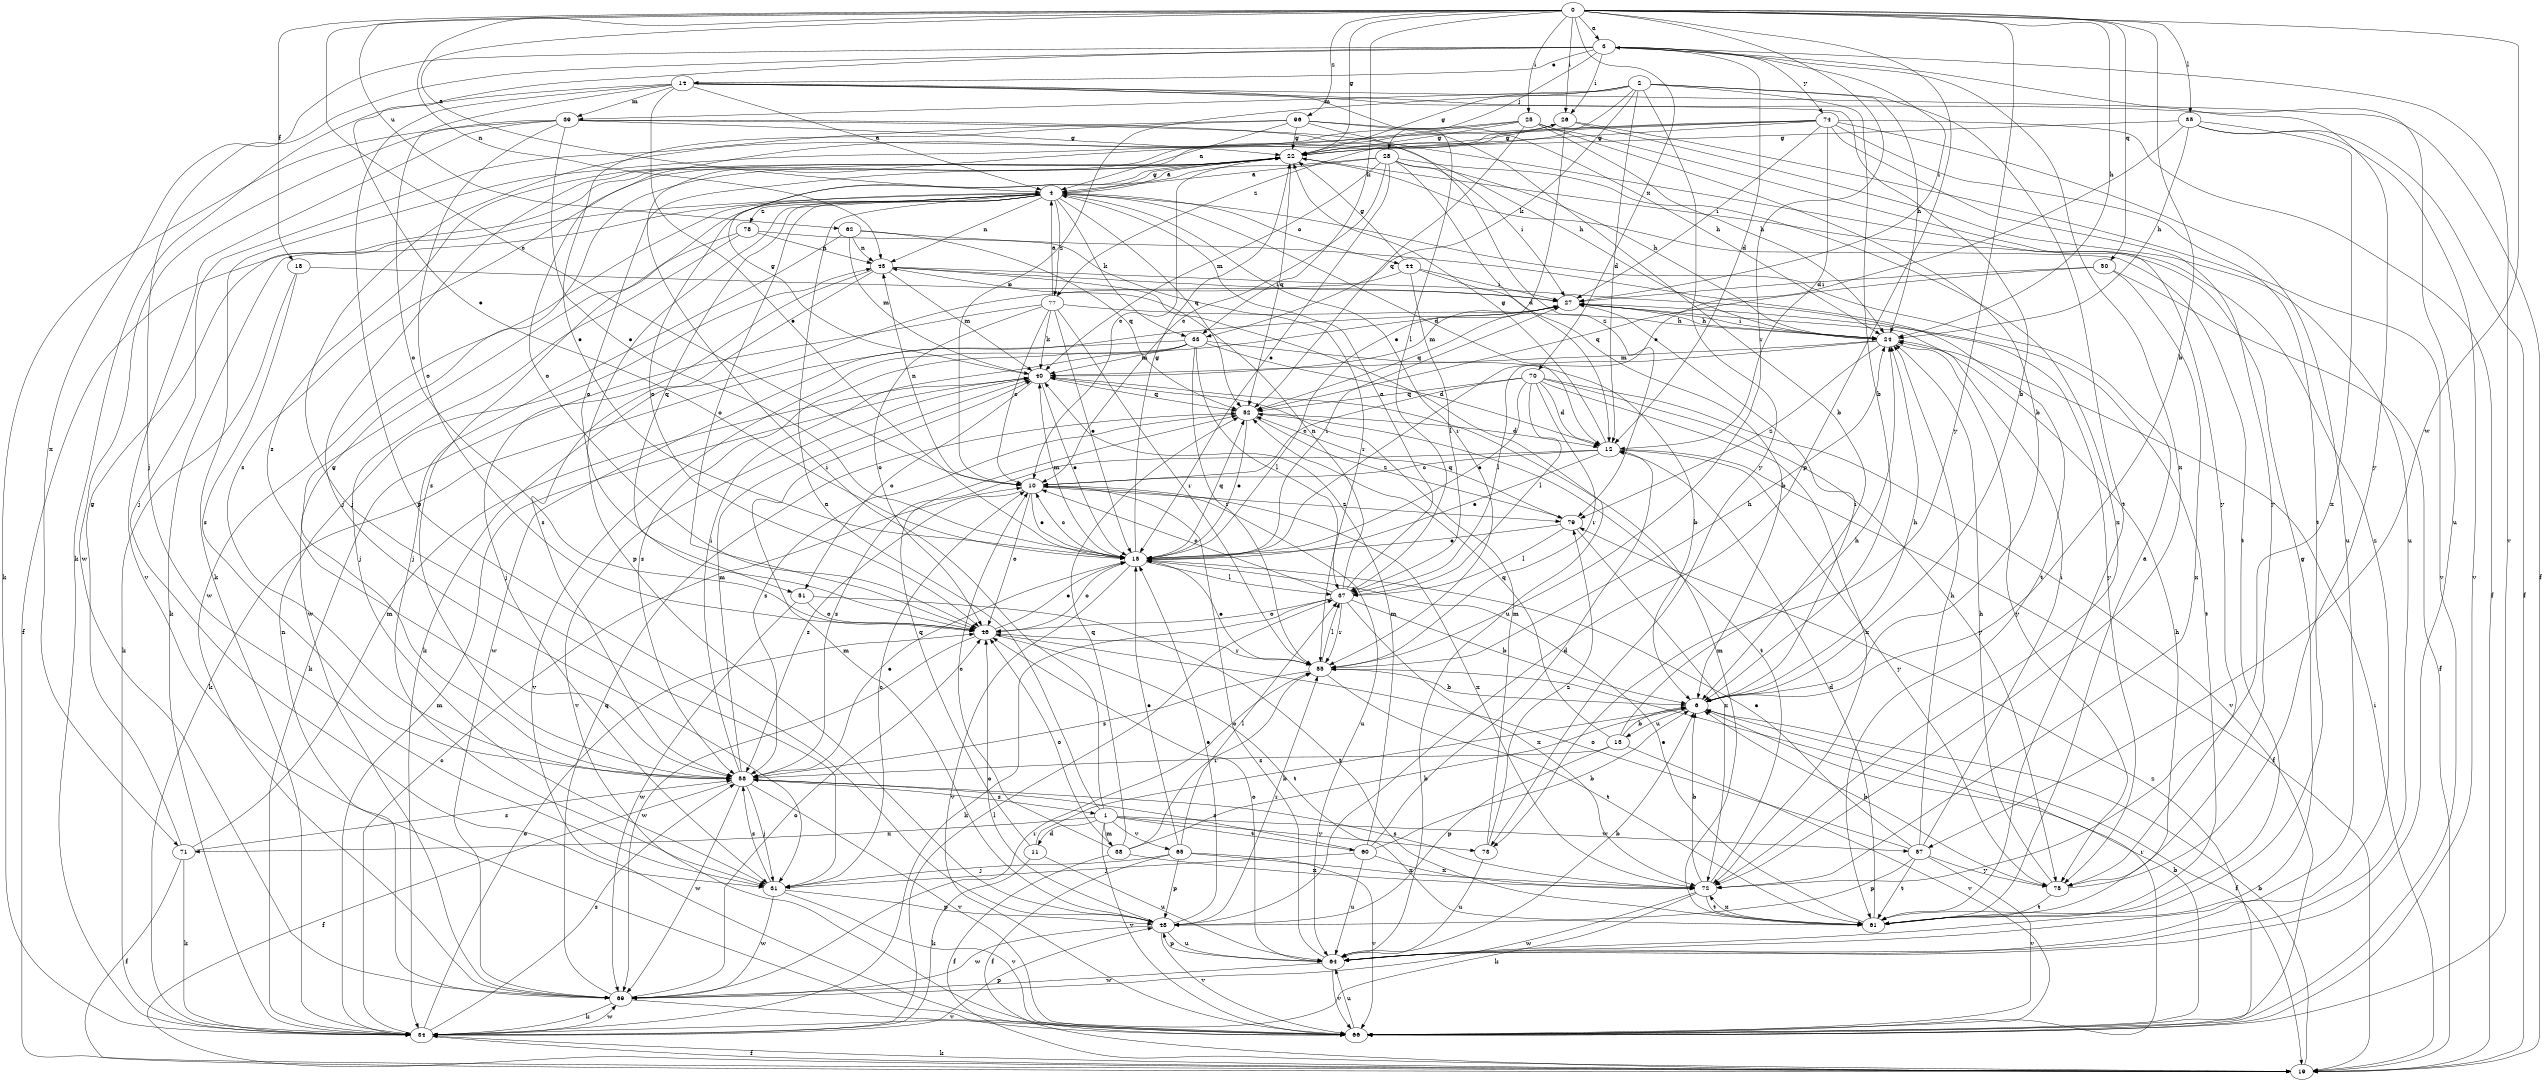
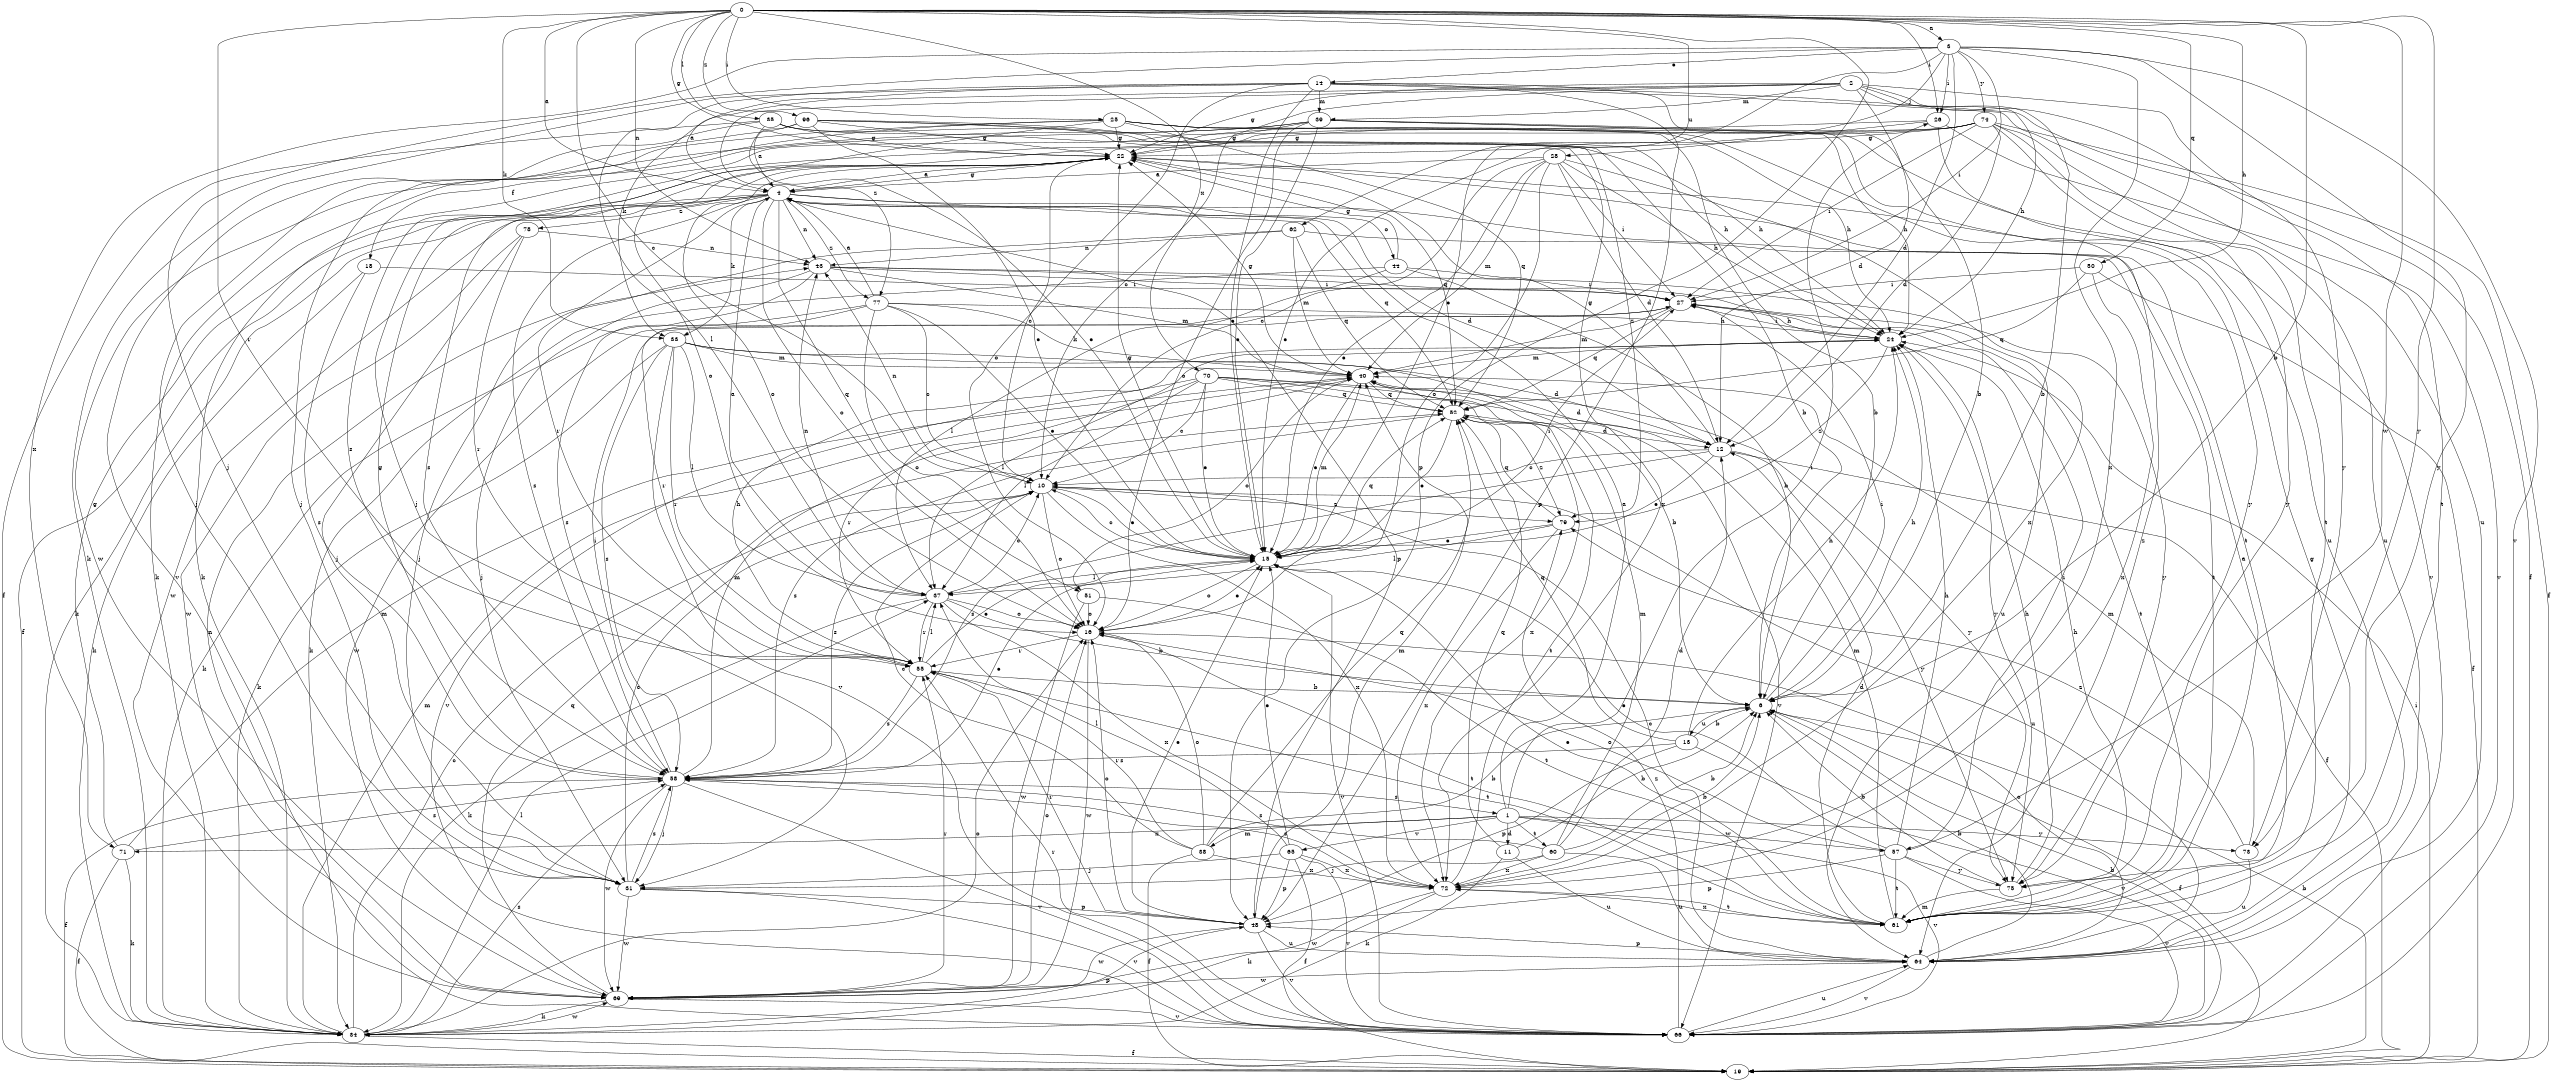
  strict digraph {
    0
    3
    4
    6
    10
    18
    22
    24
    25
    26
    33
    35
    43
    48
    50
    55
    62
    n18 [label=57]
    70
    73
    n21 [label=96]
    66
    71
    12
    14
    15
    27
    28
    31
    72
    74
    75
    58
    77
    19
    34
    44
-   46
+   46 [label=16]
    51
    52
    69
    78
    n43 [label=13]
    64
    79
    61
    37
    40
    1
    11
    38
    60
    65
    2
    39
    0 -> 3 [label=a]
    0 -> 4 [label=a]
    0 -> 6 [label=b]
    0 -> 10 [label=c]
-   0 -> 18 [label=f]
+   25 -> 18 [label=f]
    0 -> 22 [label=g]
    0 -> 24 [label=h]
    0 -> 25 [label=i]
    0 -> 26 [label=i]
    0 -> 33 [label=k]
    0 -> 35 [label=l]
    0 -> 43 [label=n]
    0 -> 48 [label=p]
    0 -> 50 [label=q]
    0 -> 55 [label=r]
    0 -> 62 [label=u]
    0 -> n18 [label=w]
    0 -> 70 [label=x]
    0 -> 73 [label=y]
    0 -> n21 [label=z]
    3 -> 26 [label=i]
    3 -> 66 [label=v]
    3 -> 71 [label=x]
    3 -> 12 [label=d]
    3 -> 14 [label=e]
    3 -> 15 [label=e]
    3 -> 27 [label=i]
    3 -> 28 [label=j]
    3 -> 31 [label=j]
    3 -> 72 [label=x]
    3 -> 74 [label=y]
-   75 -> 3 [label=y]
+   3 -> 75 [label=y]
    4 -> 22 [label=g]
    4 -> 33 [label=k]
    4 -> 43 [label=n]
    4 -> 48 [label=p]
    4 -> 55 [label=r]
    4 -> 12 [label=d]
    4 -> 58 [label=s]
    4 -> 77 [label=z]
    4 -> 19 [label=f]
    4 -> 34 [label=k]
    4 -> 44 [label=o]
    4 -> 46 [label=o]
    4 -> 51 [label=q]
    4 -> 52 [label=q]
    4 -> 69 [label=w]
    4 -> 78 [label=z]
    6 -> 24 [label=h]
    6 -> 27 [label=i]
    6 -> 19 [label=f]
    6 -> n43 [label=u]
    10 -> 43 [label=n]
    10 -> 15 [label=e]
    10 -> 72 [label=x]
    10 -> 58 [label=s]
    10 -> 46 [label=o]
    10 -> 64 [label=u]
    10 -> 79 [label=z]
    18 -> 27 [label=i]
    18 -> 58 [label=s]
    18 -> 34 [label=k]
    22 -> 4 [label=a]
    22 -> 10 [label=c]
    22 -> 58 [label=s]
    22 -> 46 [label=o]
    22 -> 52 [label=q]
    22 -> 61 [label=t]
    24 -> 27 [label=i]
    24 -> 75 [label=y]
    24 -> 79 [label=z]
    24 -> 37 [label=l]
    24 -> 40 [label=m]
    25 -> 6 [label=b]
    25 -> 22 [label=g]
    25 -> 24 [label=h]
    25 -> 31 [label=j]
    25 -> 46 [label=o]
    25 -> 52 [label=q]
    25 -> 64 [label=z]
    26 -> 22 [label=g]
    26 -> 66 [label=v]
    26 -> 15 [label=e]
    26 -> 64 [label=u]
    33 -> 6 [label=b]
    33 -> 55 [label=r]
    33 -> 66 [label=v]
    33 -> 12 [label=d]
    33 -> 58 [label=s]
    33 -> 34 [label=k]
    33 -> 37 [label=l]
    33 -> 40 [label=m]
    35 -> 22 [label=g]
    35 -> 24 [label=h]
    35 -> 66 [label=v]
    35 -> 15 [label=e]
    35 -> 72 [label=x]
    35 -> 19 [label=f]
    43 -> 27 [label=i]
    43 -> 31 [label=j]
    43 -> 75 [label=y]
    43 -> 58 [label=s]
    43 -> 64 [label=u]
    43 -> 40 [label=m]
    48 -> 55 [label=r]
    48 -> 66 [label=v]
    48 -> 15 [label=e]
    48 -> 46 [label=o]
    48 -> 69 [label=w]
    48 -> 64 [label=u]
    48 -> 40 [label=m]
    50 -> 27 [label=i]
    50 -> 72 [label=x]
    50 -> 19 [label=f]
    50 -> 52 [label=q]
    55 -> 6 [label=b]
    55 -> 24 [label=h]
    55 -> 15 [label=e]
    55 -> 58 [label=s]
    55 -> 61 [label=t]
    55 -> 37 [label=l]
    62 -> 43 [label=n]
    62 -> 31 [label=j]
    62 -> 52 [label=q]
    62 -> 61 [label=t]
    62 -> 40 [label=m]
    n18 -> 24 [label=h]
    n18 -> 48 [label=p]
    n18 -> 66 [label=v]
    n18 -> 15 [label=e]
    n18 -> 27 [label=i]
    n18 -> 75 [label=y]
    n18 -> 46 [label=o]
    n18 -> 61 [label=t]
    70 -> 10 [label=c]
    70 -> 55 [label=r]
    70 -> 66 [label=v]
    70 -> 12 [label=d]
    70 -> 15 [label=e]
    70 -> 72 [label=x]
    70 -> 75 [label=y]
    70 -> 52 [label=q]
    70 -> 37 [label=l]
    73 -> 64 [label=u]
    73 -> 79 [label=z]
    73 -> 40 [label=m]
    n21 -> 4 [label=a]
    n21 -> 6 [label=b]
    n21 -> 22 [label=g]
    n21 -> 24 [label=h]
    n21 -> 15 [label=e]
    n21 -> 31 [label=j]
    n21 -> 79 [label=z]
    66 -> 6 [label=b]
    66 -> 55 [label=r]
    66 -> 64 [label=u]
    66 -> 79 [label=z]
    71 -> 22 [label=g]
    71 -> 58 [label=s]
    71 -> 19 [label=f]
    71 -> 34 [label=k]
    71 -> 40 [label=m]
    12 -> 10 [label=c]
    12 -> 22 [label=g]
    12 -> 15 [label=e]
    12 -> 75 [label=y]
    12 -> 58 [label=s]
    12 -> 19 [label=f]
    14 -> 4 [label=a]
    14 -> 6 [label=b]
    14 -> 48 [label=p]
    14 -> 15 [label=e]
    14 -> 19 [label=f]
    14 -> 34 [label=k]
    14 -> 46 [label=o]
    14 -> 64 [label=u]
    14 -> 37 [label=l]
    14 -> 39 [label=m]
    15 -> 10 [label=c]
    15 -> 22 [label=g]
    15 -> 66 [label=v]
    15 -> 27 [label=i]
    15 -> 46 [label=o]
    15 -> 52 [label=q]
    15 -> 37 [label=l]
    15 -> 40 [label=m]
    27 -> 24 [label=h]
    27 -> 52 [label=q]
    27 -> 69 [label=w]
    27 -> 61 [label=t]
    27 -> 40 [label=m]
    28 -> 4 [label=a]
    28 -> 10 [label=c]
    28 -> 24 [label=h]
    28 -> 12 [label=d]
    28 -> 15 [label=e]
    28 -> 27 [label=i]
    28 -> 72 [label=x]
    28 -> 46 [label=o]
    28 -> 40 [label=m]
    31 -> 10 [label=c]
    31 -> 48 [label=p]
    31 -> 66 [label=v]
    31 -> 58 [label=s]
    31 -> 69 [label=w]
    72 -> 6 [label=b]
    72 -> 58 [label=s]
    72 -> 34 [label=k]
    72 -> 52 [label=t]
    72 -> 69 [label=w]
    72 -> 61 [label=t]
    74 -> 22 [label=g]
    74 -> 12 [label=d]
    74 -> 27 [label=i]
    74 -> 31 [label=j]
    74 -> 75 [label=y]
    74 -> 58 [label=s]
    74 -> 19 [label=f]
    74 -> 34 [label=k]
    74 -> 64 [label=u]
    74 -> 61 [label=t]
    75 -> 6 [label=b]
    75 -> 24 [label=h]
-   75 -> 61 [label=t]
+   75 -> 61 [label=m]
    58 -> 22 [label=g]
    58 -> 66 [label=v]
    58 -> 15 [label=e]
    58 -> 27 [label=i]
    58 -> 31 [label=j]
    58 -> 19 [label=f]
    58 -> 69 [label=w]
    58 -> 40 [label=m]
    58 -> 1 [label=s]
    77 -> 4 [label=a]
    77 -> 10 [label=c]
    77 -> 24 [label=h]
    77 -> 55 [label=r]
    77 -> 15 [label=e]
    77 -> 34 [label=k]
    77 -> 46 [label=o]
    77 -> 40 [label=k]
    19 -> 6 [label=b]
    19 -> 24 [label=i]
-   19 -> 34 [label=k]
    34 -> 10 [label=c]
    34 -> 48 [label=p]
    34 -> 58 [label=s]
    34 -> 19 [label=f]
    34 -> 46 [label=o]
    34 -> 69 [label=w]
    34 -> 37 [label=l]
    34 -> 40 [label=m]
    44 -> 6 [label=b]
    44 -> 22 [label=g]
    44 -> 27 [label=i]
    44 -> 34 [label=k]
    44 -> 37 [label=l]
    46 -> 55 [label=r]
    46 -> 15 [label=e]
    46 -> 69 [label=w]
    46 -> 61 [label=t]
    51 -> 46 [label=o]
    51 -> 69 [label=w]
    51 -> 61 [label=t]
    52 -> 12 [label=d]
    52 -> 15 [label=e]
    52 -> 58 [label=s]
    52 -> 79 [label=z]
    69 -> 43 [label=n]
    69 -> 55 [label=r]
    69 -> 66 [label=v]
    69 -> 34 [label=k]
    69 -> 46 [label=o]
    69 -> 52 [label=q]
    78 -> 43 [label=n]
    78 -> 55 [label=r]
    78 -> 31 [label=j]
    78 -> 69 [label=w]
    n43 -> 6 [label=b]
    n43 -> 24 [label=h]
    n43 -> 48 [label=p]
    n43 -> 66 [label=v]
    n43 -> 58 [label=s]
    n43 -> 52 [label=q]
    64 -> 6 [label=b]
    64 -> 10 [label=c]
    64 -> 22 [label=g]
    64 -> 48 [label=p]
    64 -> 66 [label=v]
    64 -> 46 [label=o]
    64 -> 69 [label=w]
    79 -> 15 [label=e]
    79 -> 72 [label=x]
    79 -> 52 [label=q]
    79 -> 37 [label=l]
    61 -> 4 [label=a]
    61 -> 24 [label=h]
    61 -> 12 [label=d]
    61 -> 15 [label=e]
    61 -> 72 [label=x]
    61 -> 40 [label=m]
    37 -> 4 [label=a]
    37 -> 6 [label=b]
    37 -> 10 [label=c]
    37 -> 43 [label=n]
    37 -> 55 [label=r]
    37 -> 72 [label=x]
    37 -> 34 [label=k]
    37 -> 46 [label=o]
    40 -> 22 [label=g]
    40 -> 66 [label=v]
    40 -> 15 [label=e]
    40 -> 51 [label=o]
    40 -> 52 [label=q]
    1 -> 4 [label=a]
    1 -> 26 [label=i]
    1 -> n18 [label=w]
    1 -> 73 [label=y]
    1 -> 66 [label=v]
    1 -> 71 [label=x]
    1 -> 11 [label=d]
    1 -> 38 [label=m]
    1 -> 60 [label=t]
    1 -> 65 [label=v]
    11 -> 6 [label=b]
    11 -> 34 [label=k]
    11 -> 52 [label=q]
    11 -> 64 [label=u]
    38 -> 6 [label=b]
    38 -> 10 [label=c]
    38 -> 55 [label=r]
    38 -> 72 [label=x]
    38 -> 19 [label=f]
    38 -> 46 [label=o]
    38 -> 52 [label=q]
    60 -> 6 [label=b]
    60 -> 12 [label=d]
    60 -> 31 [label=j]
    60 -> 72 [label=x]
    60 -> 58 [label=s]
    60 -> 64 [label=u]
    60 -> 40 [label=m]
    65 -> 48 [label=p]
    65 -> 66 [label=v]
    65 -> 15 [label=e]
    65 -> 31 [label=j]
    65 -> 72 [label=x]
    65 -> 19 [label=f]
    65 -> 37 [label=l]
    2 -> 6 [label=b]
    2 -> 10 [label=c]
    2 -> 22 [label=g]
    2 -> 24 [label=h]
    2 -> 33 [label=k]
    2 -> 73 [label=y]
    2 -> 12 [label=d]
    2 -> 77 [label=z]
    2 -> 61 [label=t]
    2 -> 39 [label=m]
    39 -> 22 [label=g]
    39 -> 24 [label=h]
    39 -> 66 [label=v]
    39 -> 15 [label=e]
    39 -> 75 [label=y]
    39 -> 34 [label=k]
    39 -> 46 [label=o]
    39 -> 69 [label=w]
  }
